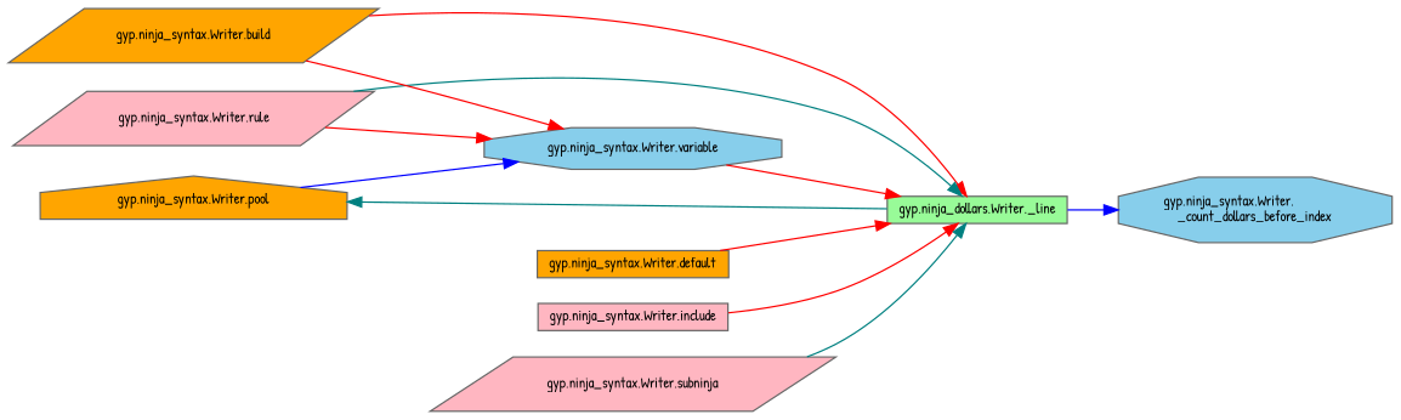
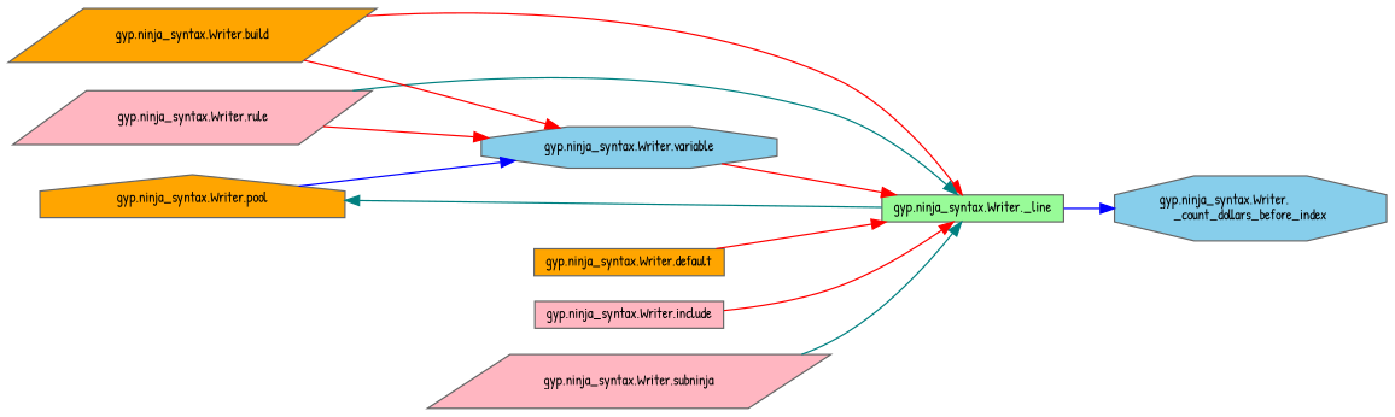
  digraph {
    fontname="Patrick Hand"
    rankdir=RL
    node [color=grey40 fillcolor=orange fontname="Patrick Hand" fontsize=10 shape=box style=filled]
    edge [color=red dir=back fontname="Patrick Hand" fontsize=10 labelfontname=Helvetica labelfontsize=10 style=solid]
    n1 [color=gray40 fillcolor=skyblue fontcolor=black height=0.2 label="gyp.ninja_syntax.Writer.\l_count_dollars_before_index" shape=octagon width=0.4]
-   n2 [fillcolor=palegreen height=0.2 label="gyp.ninja_dollars.Writer._line" width=0.4]
+   n2 [fillcolor=palegreen height=0.2 label="gyp.ninja_syntax.Writer._line" width=0.4]
    n3 [height=0.2 label="gyp.ninja_syntax.Writer.build" shape=parallelogram width=0.4]
    n4 [height=0.2 label="gyp.ninja_syntax.Writer.default" width=0.4]
    n5 [fillcolor=lightpink height=0.2 label="gyp.ninja_syntax.Writer.include" width=0.4]
    n6 [fillcolor=lightpink height=0.2 label="gyp.ninja_syntax.Writer.rule" shape=parallelogram width=0.4]
    n7 [fillcolor=lightpink height=0.2 label="gyp.ninja_syntax.Writer.subninja" shape=parallelogram width=0.4]
    n8 [fillcolor=skyblue height=0.2 label="gyp.ninja_syntax.Writer.variable" shape=octagon width=0.4]
    n9 [height=0.2 label="gyp.ninja_syntax.Writer.pool" shape=house width=0.4]
    n1 -> n2 [color=blue]
    n2 -> n3
    n2 -> n4
    n2 -> n5
    n2 -> n6 [color=teal]
    n2 -> n7 [color=teal]
    n2 -> n8
    n8 -> n3
    n8 -> n6
    n8 -> n9 [color=blue]
    n9 -> n2 [color=teal]
  }
